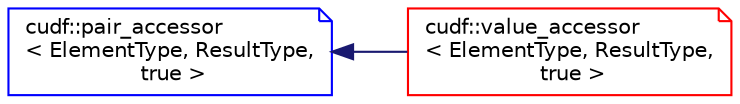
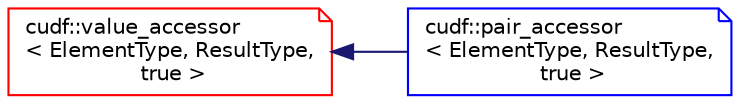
  digraph {
    rankdir=LR
    fontname="DejaVu Sans"
    node [fillcolor=white fontname="DejaVu Sans" fontsize=10 shape=note style=filled]
    n1 [color=red height=0.2 label="cudf::value_accessor\l\< ElementType, ResultType,\l true \>" width=0.4]
    n2 [color=blue height=0.2 label="cudf::pair_accessor\l\< ElementType, ResultType,\l true \>" width=0.4]
-   n2 -> n1 [color=midnightblue dir=back fontname="DejaVu Sans" fontsize=10 labelfontname=Helvetica labelfontsize=10 style=solid]
+   n1 -> n2 [color=midnightblue dir=back fontname="DejaVu Sans" fontsize=10 labelfontname=Helvetica labelfontsize=10 style=solid]
  }
